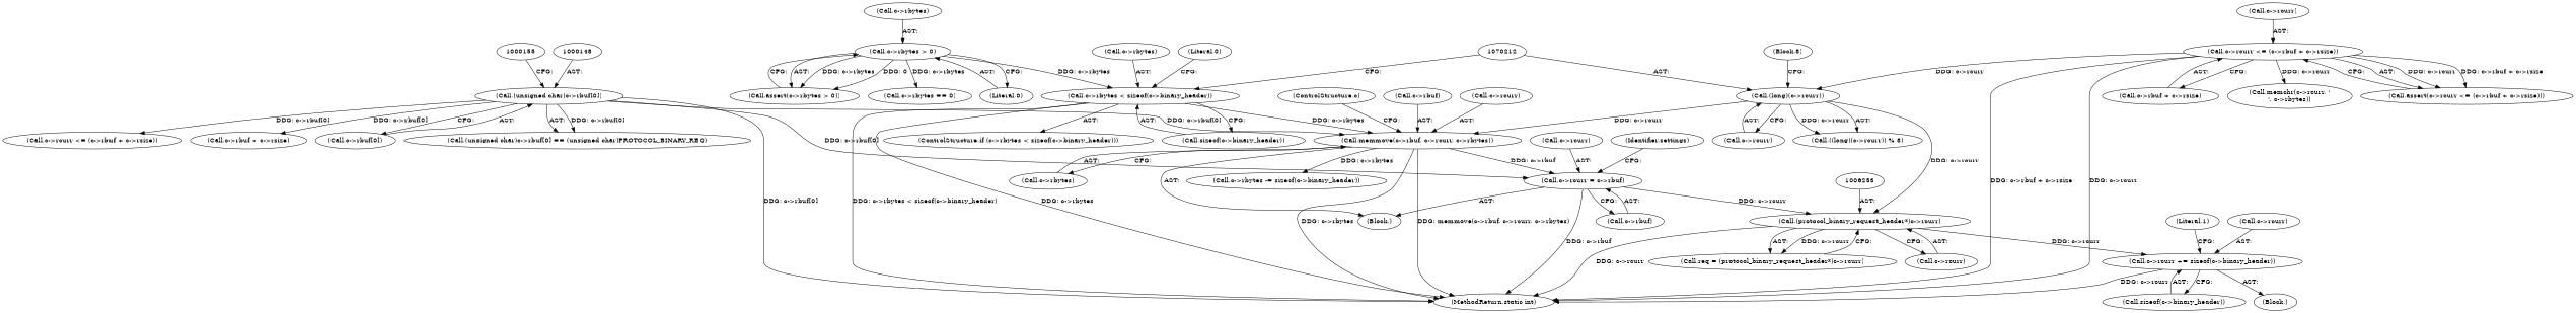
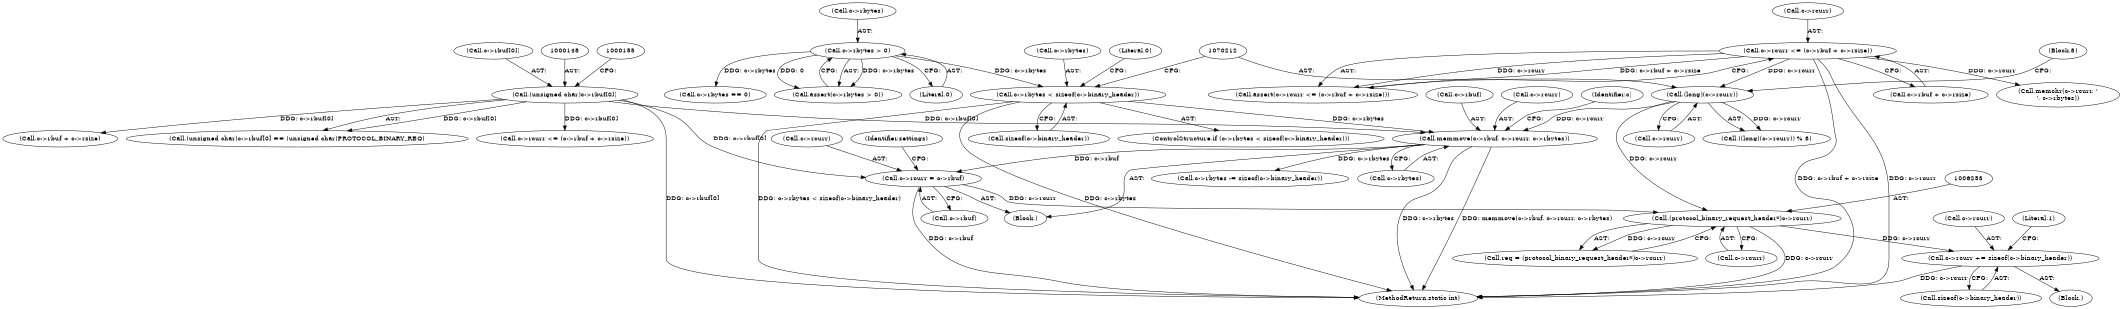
  digraph {
    n1 [label="(Call,c->rcurr += sizeof(c->binary_header))"]
    n2 [label="(Block,)"]
    n3 [label="(Call,sizeof(c->binary_header))"]
    n4 [label="(MethodReturn,static int)"]
    n5 [label="(Call,(protocol_binary_request_header*)c->rcurr)"]
    n6 [label="(Call,c->rcurr)"]
    n7 [label="(Call,req = (protocol_binary_request_header*)c->rcurr)"]
    n8 [label="(Call,(long)(c->rcurr))"]
    n9 [label="(Call,memmove(c->rbuf, c->rcurr, c->rbytes))"]
    n10 [label="(Call,c->rcurr)"]
    n11 [label="(Call,((long)(c->rcurr)) % 8)"]
    n12 [label="(Call,c->rcurr = c->rbuf)"]
    n13 [label="(Block,)"]
    n14 [label="(Call,c->rbytes -= sizeof(c->binary_header))"]
    n15 [label="(Call,c->rbytes)"]
    n16 [label="(Call,c->rcurr <= (c->rbuf + c->rsize))"]
    n17 [label="(Call,c->rbuf + c->rsize)"]
    n18 [label="(Call,memchr(c->rcurr, '\n', c->rbytes))"]
    n19 [label="(Call,assert(c->rcurr <= (c->rbuf + c->rsize)))"]
    n20 [label="(Call,c->rbuf)"]
    n21 [label="(Call,(unsigned char)c->rbuf[0])"]
    n22 [label="(Call,c->rbuf + c->rsize)"]
    n23 [label="(Call,c->rbuf[0])"]
    n24 [label="(Call,(unsigned char)c->rbuf[0] == (unsigned char)PROTOCOL_BINARY_REQ)"]
    n25 [label="(Call,c->rcurr <= (c->rbuf + c->rsize))"]
    n26 [label="(Call,c->rbytes < sizeof(c->binary_header))"]
    n27 [label="(Call,sizeof(c->binary_header))"]
    n28 [label="(ControlStructure,if (c->rbytes < sizeof(c->binary_header)))"]
    n29 [label="(Call,c->rbytes > 0)"]
    n30 [label="(Call,assert(c->rbytes > 0))"]
    n31 [label="(Call,c->rbytes == 0)"]
    n32 [label="(Literal,0)"]
    n33 [label="(Call,c->rcurr)"]
    n34 [label="(Block,8)"]
    n35 [label="(Call,c->rcurr)"]
    n36 [label="(Call,c->rbuf)"]
    n37 [label="(Call,c->rbytes)"]
    n38 [label="(Literal,1)"]
    n39 [label="(Call,c->rcurr)"]
    n40 [label="(Call,c->rbytes)"]
    n41 [label="(Call,c->rcurr)"]
-   n42 [label="(ControlStructure,c)"]
+   n42 [label="(Identifier,c)"]
    n43 [label="(Literal,0)"]
    n44 [label="(Identifier,settings)"]
    n45 [label=1006253]
    n46 [label=1070212]
    1000148
    1000155
    n1 -> n2 [label="AST: "]
    n1 -> n3 [label="CFG: "]
    n1 -> n4 [label="DDG: c->rcurr"]
    n3 -> n1 [label="AST: "]
    n5 -> n1 [label="DDG: c->rcurr"]
    n5 -> n4 [label="DDG: c->rcurr"]
    n5 -> n6 [label="CFG: "]
    n5 -> n7 [label="AST: "]
    n5 -> n7 [label="DDG: c->rcurr"]
    n6 -> n5 [label="AST: "]
    n7 -> n5 [label="CFG: "]
    n8 -> n5 [label="DDG: c->rcurr"]
    n8 -> n9 [label="DDG: c->rcurr"]
    n8 -> n10 [label="CFG: "]
    n8 -> n11 [label="AST: "]
    n8 -> n11 [label="DDG: c->rcurr"]
    n9 -> n4 [label="DDG: c->rbytes"]
    n9 -> n4 [label="DDG: memmove(c->rbuf, c->rcurr, c->rbytes)"]
    n9 -> n12 [label="DDG: c->rbuf"]
    n9 -> n13 [label="AST: "]
    n9 -> n14 [label="DDG: c->rbytes"]
    n9 -> n15 [label="CFG: "]
    n10 -> n8 [label="AST: "]
    n12 -> n4 [label="DDG: c->rbuf"]
    n12 -> n5 [label="DDG: c->rcurr"]
    n12 -> n13 [label="AST: "]
    n12 -> n20 [label="CFG: "]
    n15 -> n9 [label="AST: "]
    n16 -> n4 [label="DDG: c->rbuf + c->rsize"]
    n16 -> n4 [label="DDG: c->rcurr"]
    n16 -> n8 [label="DDG: c->rcurr"]
    n16 -> n17 [label="CFG: "]
    n16 -> n18 [label="DDG: c->rcurr"]
    n16 -> n19 [label="AST: "]
    n16 -> n19 [label="DDG: c->rcurr"]
    n16 -> n19 [label="DDG: c->rbuf + c->rsize"]
    n17 -> n16 [label="AST: "]
    n19 -> n16 [label="CFG: "]
    n20 -> n12 [label="AST: "]
    n21 -> n4 [label="DDG: c->rbuf[0]"]
    n21 -> n9 [label="DDG: c->rbuf[0]"]
    n21 -> n12 [label="DDG: c->rbuf[0]"]
    n21 -> n22 [label="DDG: c->rbuf[0]"]
-   n21 -> n23 [label="CFG: "]
    n21 -> n24 [label="AST: "]
    n21 -> n24 [label="DDG: c->rbuf[0]"]
    n21 -> n25 [label="DDG: c->rbuf[0]"]
    n23 -> n21 [label="AST: "]
    n26 -> n4 [label="DDG: c->rbytes < sizeof(c->binary_header)"]
    n26 -> n4 [label="DDG: c->rbytes"]
    n26 -> n9 [label="DDG: c->rbytes"]
    n26 -> n27 [label="CFG: "]
    n26 -> n28 [label="AST: "]
    n27 -> n26 [label="AST: "]
    n29 -> n26 [label="DDG: c->rbytes"]
    n29 -> n30 [label="AST: "]
    n29 -> n30 [label="DDG: c->rbytes"]
    n29 -> n30 [label="DDG: 0"]
    n29 -> n31 [label="DDG: c->rbytes"]
    n29 -> n32 [label="CFG: "]
    n30 -> n29 [label="CFG: "]
    n32 -> n29 [label="AST: "]
    n33 -> n1 [label="AST: "]
    n34 -> n8 [label="CFG: "]
    n35 -> n12 [label="AST: "]
    n36 -> n9 [label="AST: "]
    n37 -> n29 [label="AST: "]
    n38 -> n1 [label="CFG: "]
    n39 -> n16 [label="AST: "]
    n40 -> n26 [label="AST: "]
    n41 -> n9 [label="AST: "]
    n42 -> n9 [label="CFG: "]
    n43 -> n26 [label="CFG: "]
    n44 -> n12 [label="CFG: "]
    n45 -> n5 [label="AST: "]
    n46 -> n8 [label="AST: "]
    n46 -> n26 [label="CFG: "]
    1000148 -> n21 [label="AST: "]
    1000155 -> n21 [label="CFG: "]
  }
